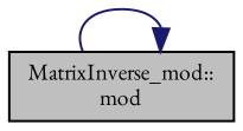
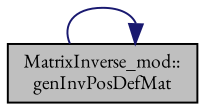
  digraph {
    rankdir=LR
    fontname="EB Garamond"
-   n1 [color=black fillcolor=grey75 fontcolor=black fontname="EB Garamond" fontsize=10 height=0.2 label="MatrixInverse_mod::\lmod" shape=record style=filled width=0.4]
+   n1 [color=black fillcolor=grey75 fontcolor=black fontname="EB Garamond" fontsize=10 height=0.2 label="MatrixInverse_mod::\lgenInvPosDefMat" shape=record style=filled width=0.4]
    n1 -> n1 [color=midnightblue fontname="EB Garamond" fontsize=10 labelfontname=Helvetica labelfontsize=10 style=solid]
  }
